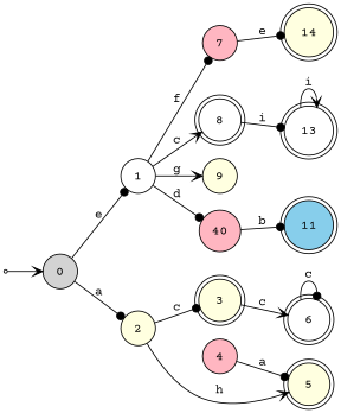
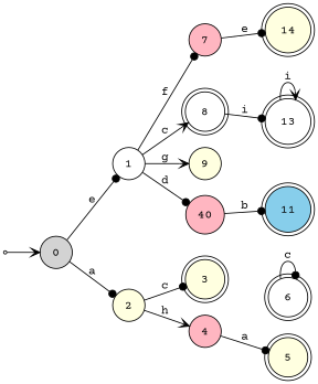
  digraph {
    fontname="Courier Prime"
    rankdir=LR
    node [fillcolor=white fontname="Courier Prime" shape=circle style=filled]
    edge [arrowhead=dot fontname="Courier Prime"]
    dummy0 [shape=point]
    0 [fillcolor=lightgrey]
    1
    2 [fillcolor=lightyellow]
    7 [fillcolor=lightpink]
    8 [shape=doublecircle]
    9 [fillcolor=lightyellow]
    n8 [fillcolor=lightpink label=40]
    3 [fillcolor=lightyellow shape=doublecircle]
    4 [fillcolor=lightpink]
    14 [fillcolor=lightyellow shape=doublecircle]
    13 [shape=doublecircle]
    11 [fillcolor=skyblue shape=doublecircle]
    6 [shape=doublecircle]
    5 [fillcolor=lightyellow shape=doublecircle]
    dummy0 -> 0 [arrowhead=vee]
    0 -> 1 [label=e]
    0 -> 2 [label=a]
    1 -> 7 [label=f]
    1 -> 8 [arrowhead=vee label=c]
    1 -> 9 [arrowhead=vee label=g]
    1 -> n8 [label=d]
    2 -> 3 [label=c]
-   2 -> 5 [arrowhead=vee label=h]
+   2 -> 4 [arrowhead=vee label=h]
    7 -> 14 [label=e]
    8 -> 13 [label=i]
    n8 -> 11 [label=b]
-   3 -> 6 [arrowhead=vee label=c]
    4 -> 5 [label=a]
    13 -> 13 [arrowhead=vee label=i]
    6 -> 6 [label=c]
  }
